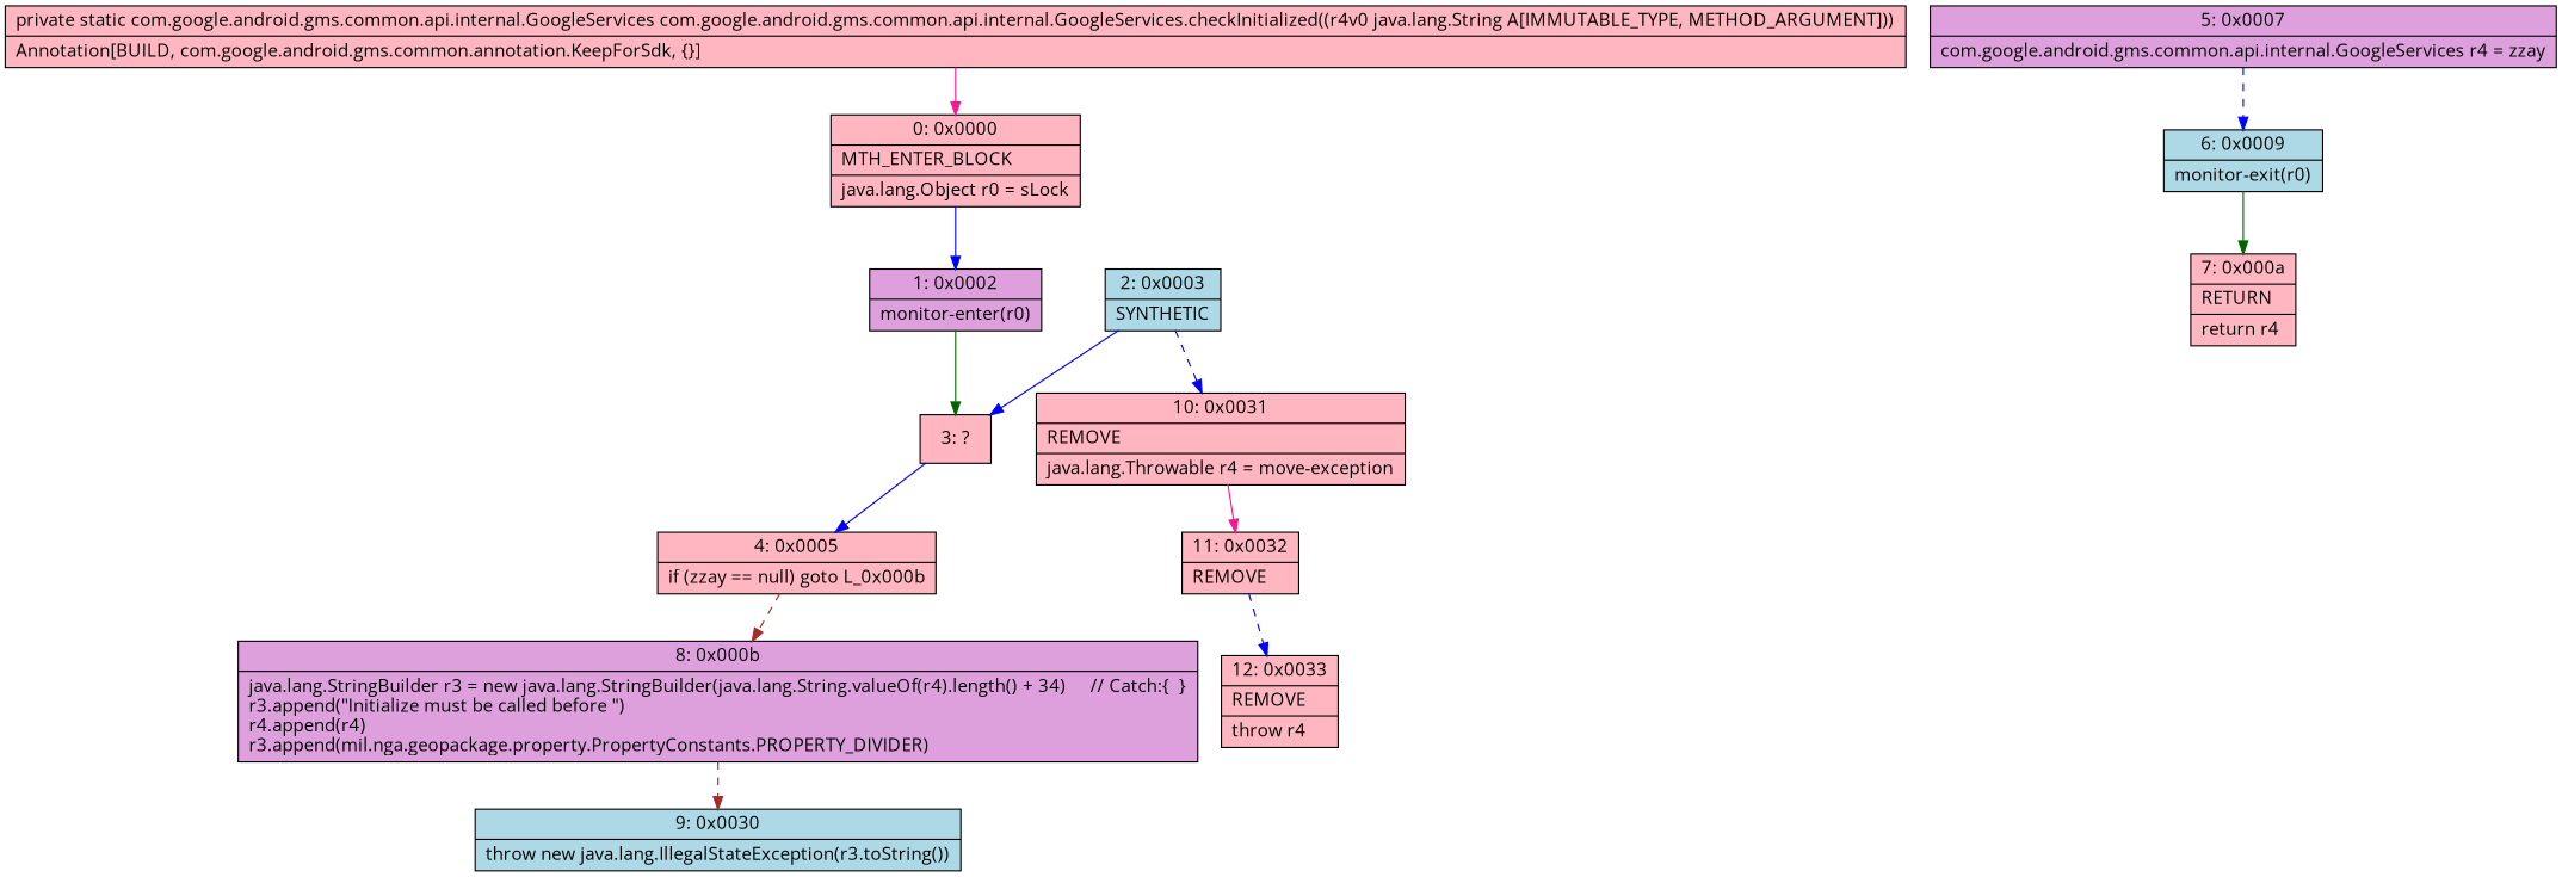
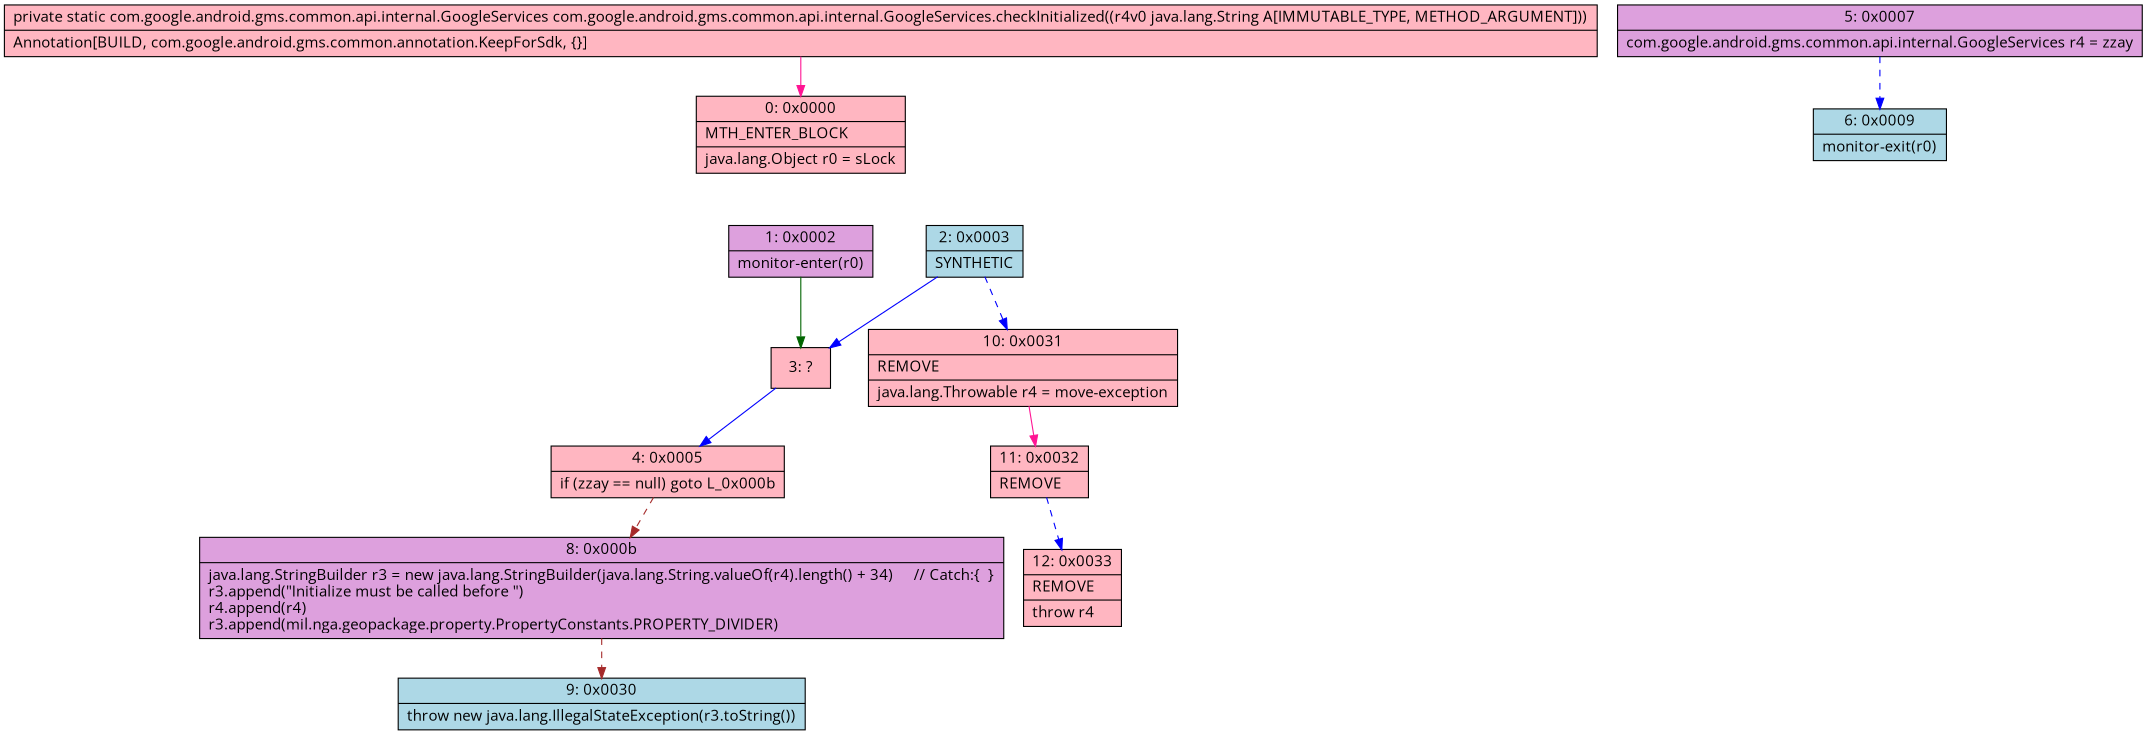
  digraph {
    fontname="Open Sans"
    node [fillcolor=lightpink fontname="Open Sans" shape=record style=filled]
    edge [color=blue fontname="Open Sans" style=solid]
    n1 [label="{0\:\ 0x0000|MTH_ENTER_BLOCK\l|java.lang.Object r0 = sLock\l}"]
    n2 [fillcolor=plum label="{1\:\ 0x0002|monitor\-enter(r0)\l}"]
    n3 [label="{3\:\ ?}"]
    n4 [fillcolor=lightblue label="{2\:\ 0x0003|SYNTHETIC\l}"]
    n5 [label="{10\:\ 0x0031|REMOVE\l|java.lang.Throwable r4 = move\-exception\l}"]
    n6 [label="{4\:\ 0x0005|if (zzay == null) goto L_0x000b\l}"]
    n7 [label="{11\:\ 0x0032|REMOVE\l}"]
    n8 [fillcolor=plum label="{8\:\ 0x000b|java.lang.StringBuilder r3 = new java.lang.StringBuilder(java.lang.String.valueOf(r4).length() + 34)     \/\/ Catch:\{  \}\lr3.append(\"Initialize must be called before \")\lr4.append(r4)\lr3.append(mil.nga.geopackage.property.PropertyConstants.PROPERTY_DIVIDER)\l}"]
    n9 [fillcolor=plum label="{5\:\ 0x0007|com.google.android.gms.common.api.internal.GoogleServices r4 = zzay\l}"]
    n10 [fillcolor=lightblue label="{6\:\ 0x0009|monitor\-exit(r0)\l}"]
    n11 [fillcolor=lightblue label="{9\:\ 0x0030|throw new java.lang.IllegalStateException(r3.toString())\l}"]
-   n12 [label="{7\:\ 0x000a|RETURN\l|return r4\l}"]
    n13 [label="{12\:\ 0x0033|REMOVE\l|throw r4\l}"]
    n14 [label="{private static com.google.android.gms.common.api.internal.GoogleServices com.google.android.gms.common.api.internal.GoogleServices.checkInitialized((r4v0 java.lang.String A[IMMUTABLE_TYPE, METHOD_ARGUMENT]))  | Annotation[BUILD, com.google.android.gms.common.annotation.KeepForSdk, \{\}]\l}"]
-   n1 -> n2
    n2 -> n3 [color=darkgreen]
    n3 -> n6
    n4 -> n3
    n4 -> n5 [style=dashed]
    n5 -> n7 [color=deeppink]
    n6 -> n8 [color=brown style=dashed]
    n7 -> n13 [style=dashed]
    n8 -> n11 [color=brown style=dashed]
    n9 -> n10 [style=dashed]
-   n10 -> n12 [color=darkgreen]
    n14 -> n1 [color=deeppink]
  }
